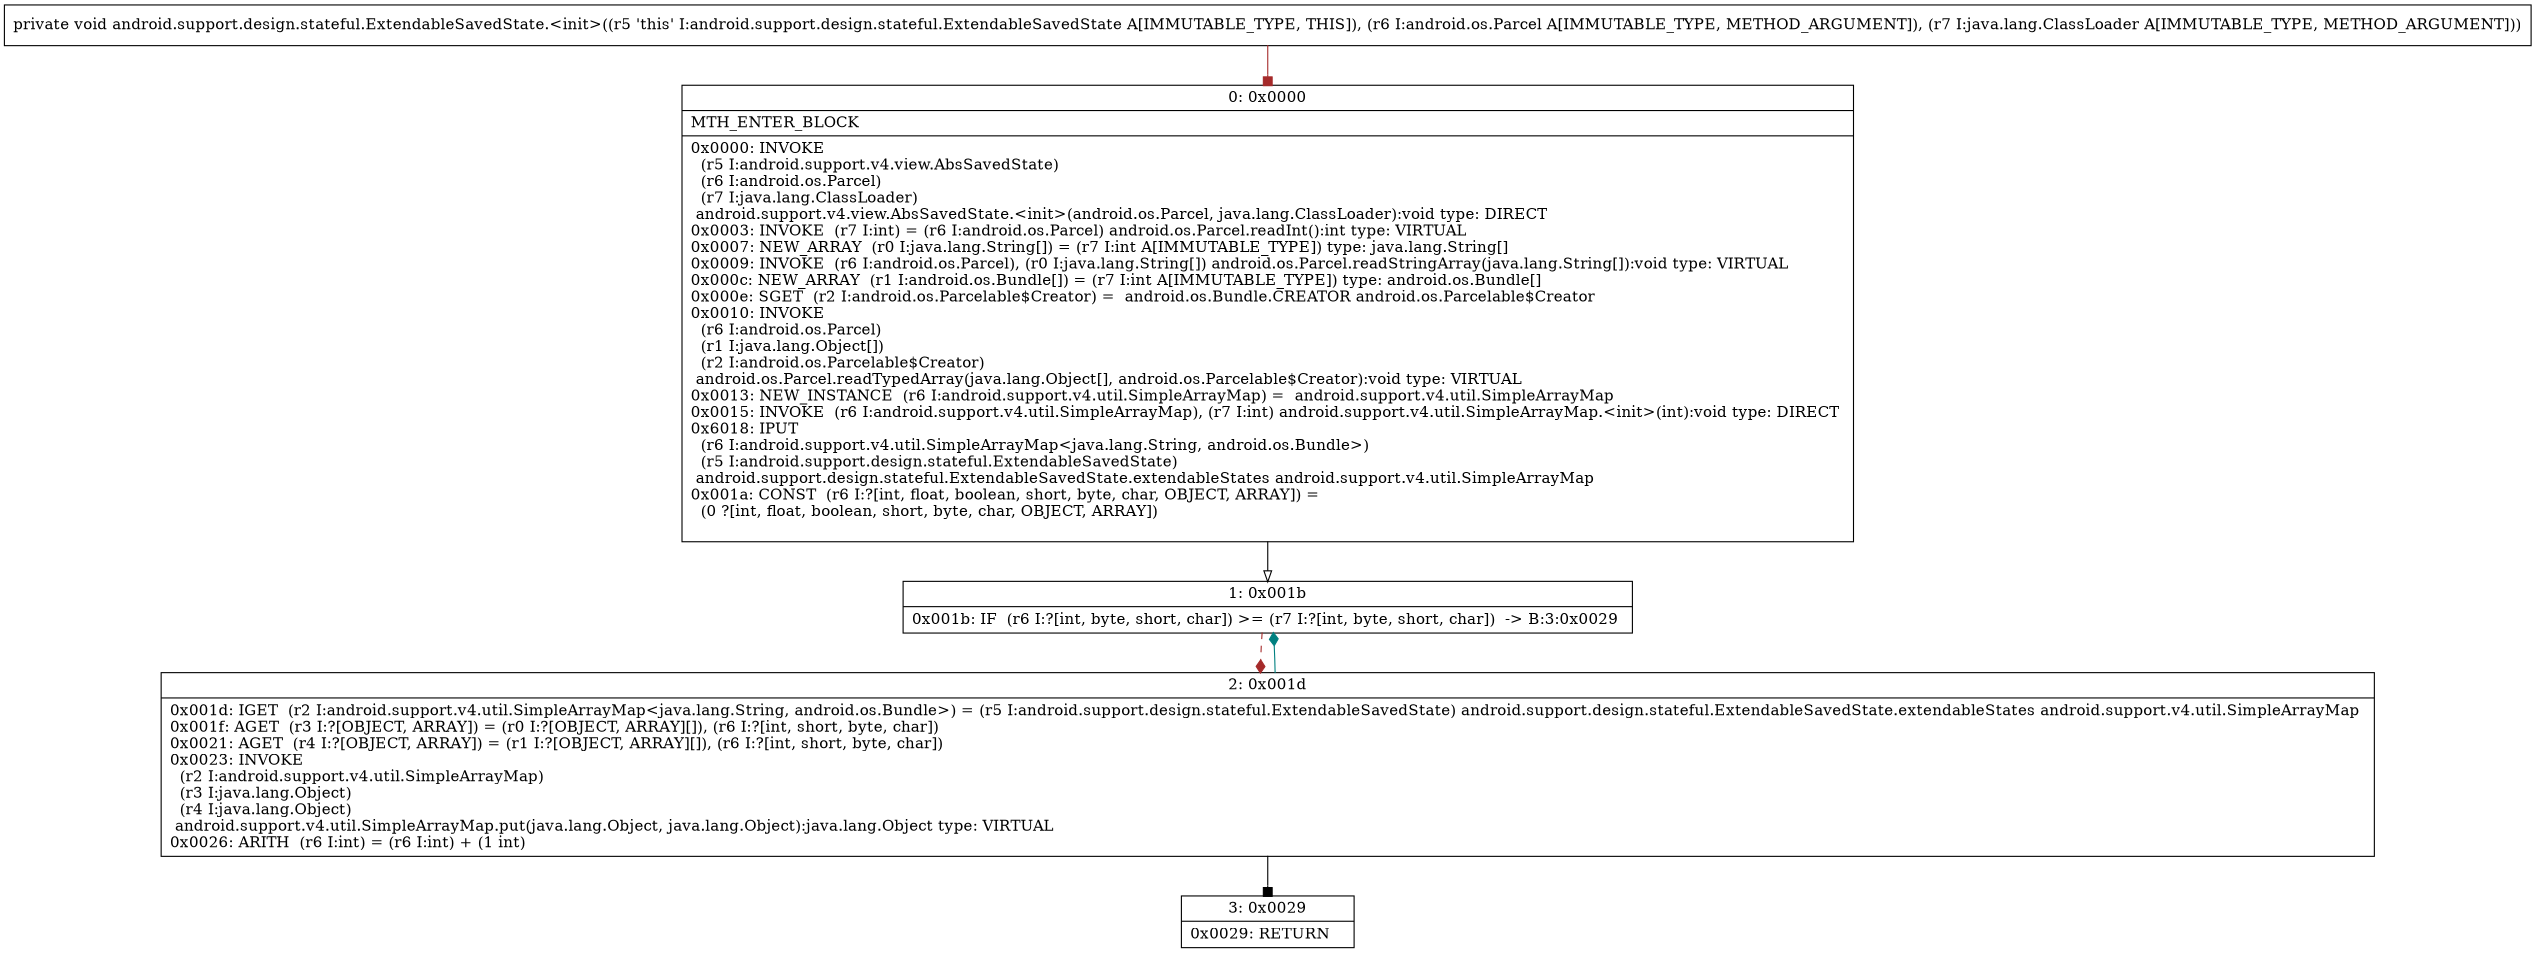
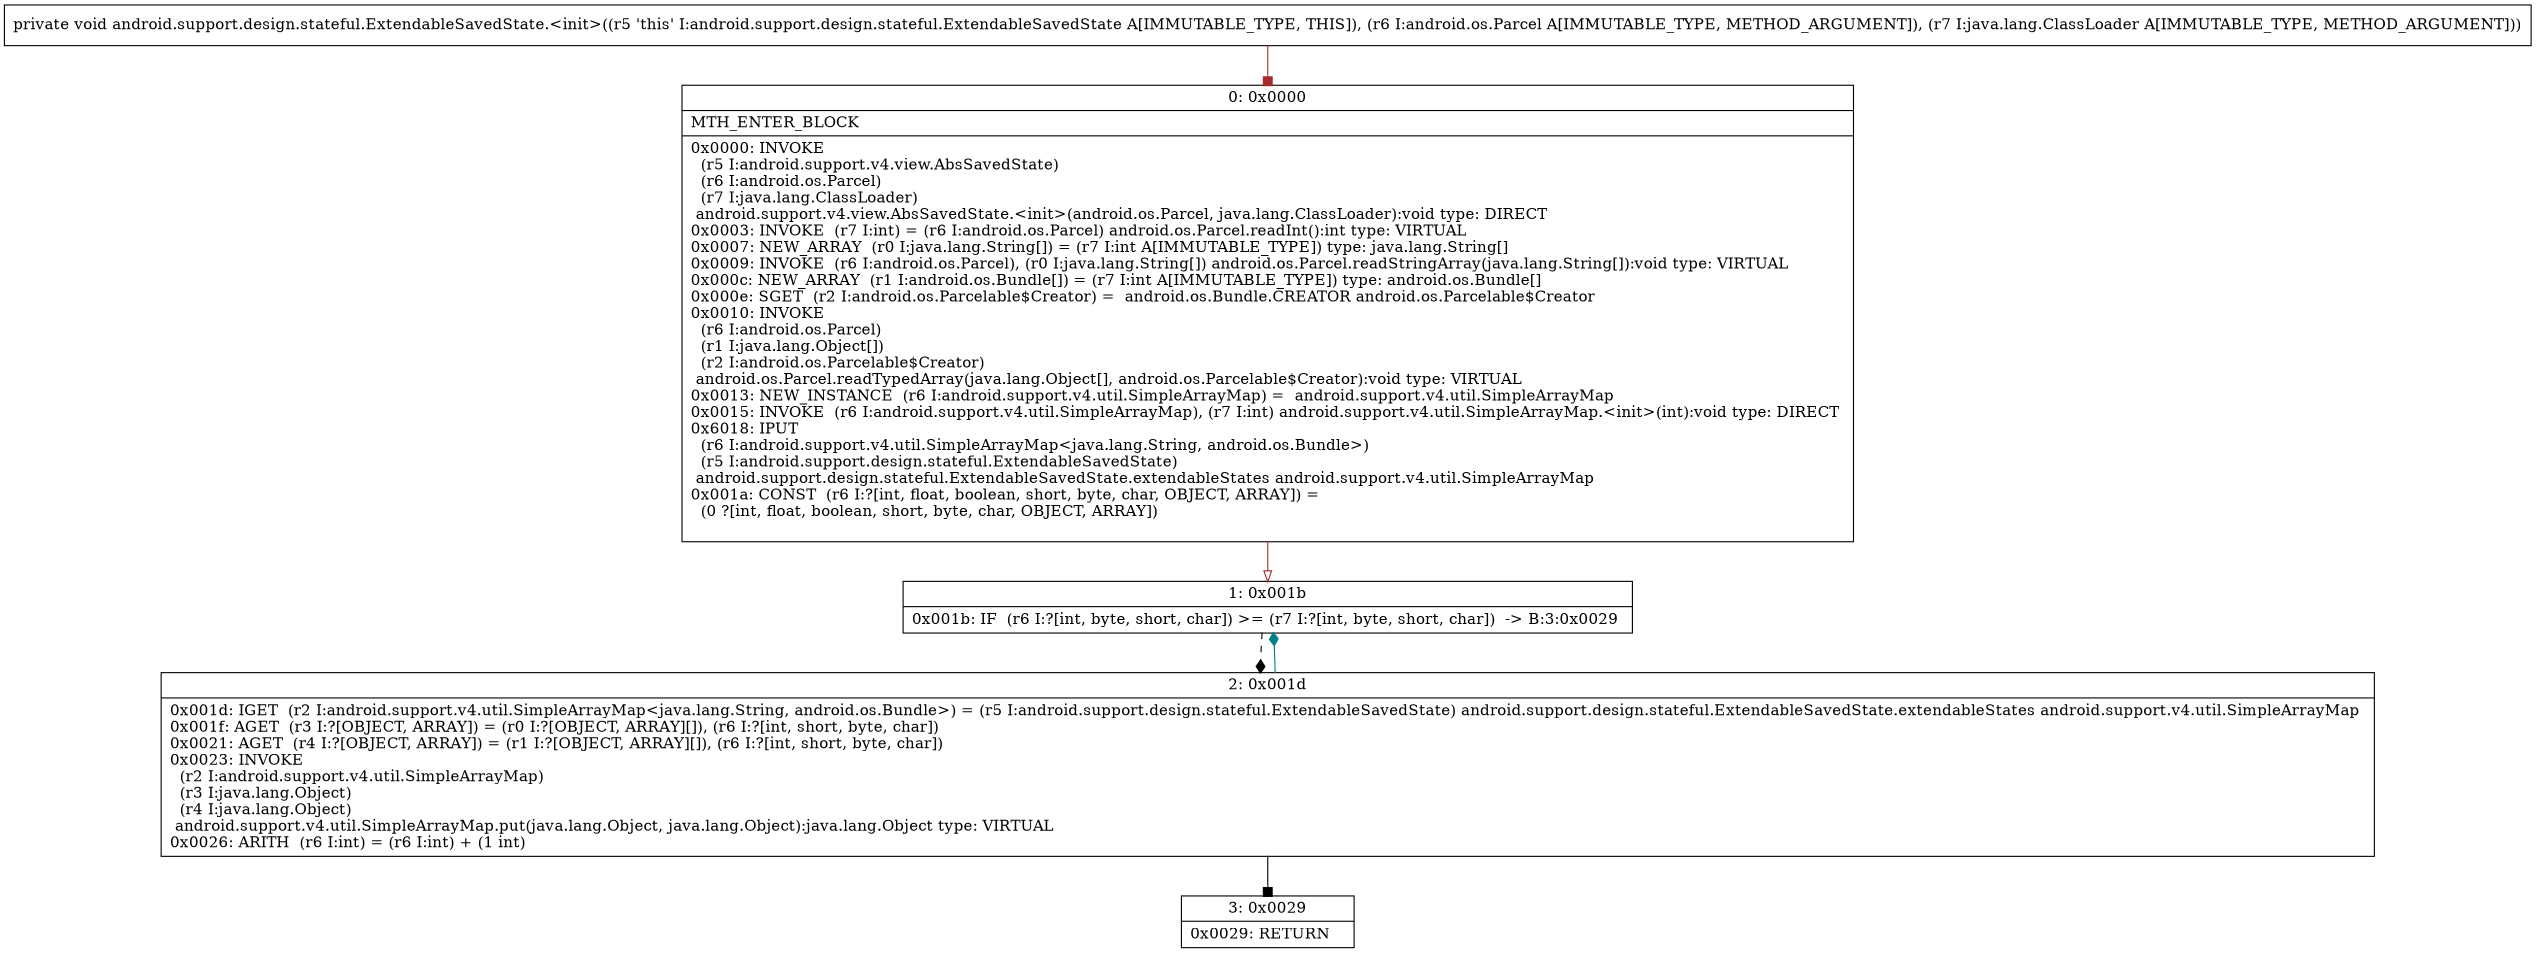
  digraph {
    node [shape=record]
    edge [arrowhead=diamond color=brown]
    n1 [label="{0\:\ 0x0000|MTH_ENTER_BLOCK\l|0x0000: INVOKE  \l  (r5 I:android.support.v4.view.AbsSavedState)\l  (r6 I:android.os.Parcel)\l  (r7 I:java.lang.ClassLoader)\l android.support.v4.view.AbsSavedState.\<init\>(android.os.Parcel, java.lang.ClassLoader):void type: DIRECT \l0x0003: INVOKE  (r7 I:int) = (r6 I:android.os.Parcel) android.os.Parcel.readInt():int type: VIRTUAL \l0x0007: NEW_ARRAY  (r0 I:java.lang.String[]) = (r7 I:int A[IMMUTABLE_TYPE]) type: java.lang.String[] \l0x0009: INVOKE  (r6 I:android.os.Parcel), (r0 I:java.lang.String[]) android.os.Parcel.readStringArray(java.lang.String[]):void type: VIRTUAL \l0x000c: NEW_ARRAY  (r1 I:android.os.Bundle[]) = (r7 I:int A[IMMUTABLE_TYPE]) type: android.os.Bundle[] \l0x000e: SGET  (r2 I:android.os.Parcelable$Creator) =  android.os.Bundle.CREATOR android.os.Parcelable$Creator \l0x0010: INVOKE  \l  (r6 I:android.os.Parcel)\l  (r1 I:java.lang.Object[])\l  (r2 I:android.os.Parcelable$Creator)\l android.os.Parcel.readTypedArray(java.lang.Object[], android.os.Parcelable$Creator):void type: VIRTUAL \l0x0013: NEW_INSTANCE  (r6 I:android.support.v4.util.SimpleArrayMap) =  android.support.v4.util.SimpleArrayMap \l0x0015: INVOKE  (r6 I:android.support.v4.util.SimpleArrayMap), (r7 I:int) android.support.v4.util.SimpleArrayMap.\<init\>(int):void type: DIRECT \l0x6018: IPUT  \l  (r6 I:android.support.v4.util.SimpleArrayMap\<java.lang.String, android.os.Bundle\>)\l  (r5 I:android.support.design.stateful.ExtendableSavedState)\l android.support.design.stateful.ExtendableSavedState.extendableStates android.support.v4.util.SimpleArrayMap \l0x001a: CONST  (r6 I:?[int, float, boolean, short, byte, char, OBJECT, ARRAY]) = \l  (0 ?[int, float, boolean, short, byte, char, OBJECT, ARRAY])\l \l}"]
    n2 [label="{1\:\ 0x001b|0x001b: IF  (r6 I:?[int, byte, short, char]) \>= (r7 I:?[int, byte, short, char])  \-\> B:3:0x0029 \l}"]
    n3 [label="{2\:\ 0x001d|0x001d: IGET  (r2 I:android.support.v4.util.SimpleArrayMap\<java.lang.String, android.os.Bundle\>) = (r5 I:android.support.design.stateful.ExtendableSavedState) android.support.design.stateful.ExtendableSavedState.extendableStates android.support.v4.util.SimpleArrayMap \l0x001f: AGET  (r3 I:?[OBJECT, ARRAY]) = (r0 I:?[OBJECT, ARRAY][]), (r6 I:?[int, short, byte, char]) \l0x0021: AGET  (r4 I:?[OBJECT, ARRAY]) = (r1 I:?[OBJECT, ARRAY][]), (r6 I:?[int, short, byte, char]) \l0x0023: INVOKE  \l  (r2 I:android.support.v4.util.SimpleArrayMap)\l  (r3 I:java.lang.Object)\l  (r4 I:java.lang.Object)\l android.support.v4.util.SimpleArrayMap.put(java.lang.Object, java.lang.Object):java.lang.Object type: VIRTUAL \l0x0026: ARITH  (r6 I:int) = (r6 I:int) + (1 int) \l}"]
    n4 [label="{3\:\ 0x0029|0x0029: RETURN   \l}"]
    n5 [label="{private void android.support.design.stateful.ExtendableSavedState.\<init\>((r5 'this' I:android.support.design.stateful.ExtendableSavedState A[IMMUTABLE_TYPE, THIS]), (r6 I:android.os.Parcel A[IMMUTABLE_TYPE, METHOD_ARGUMENT]), (r7 I:java.lang.ClassLoader A[IMMUTABLE_TYPE, METHOD_ARGUMENT])) }"]
-   n1 -> n2 [arrowhead=onormal color=black]
-   n2 -> n3 [style=dashed]
+   n1 -> n2 [arrowhead=onormal]
+   n2 -> n3 [color=black style=dashed]
    n3 -> n2 [color=teal]
    n3 -> n4 [arrowhead=box color=black]
    n5 -> n1 [arrowhead=box]
  }
